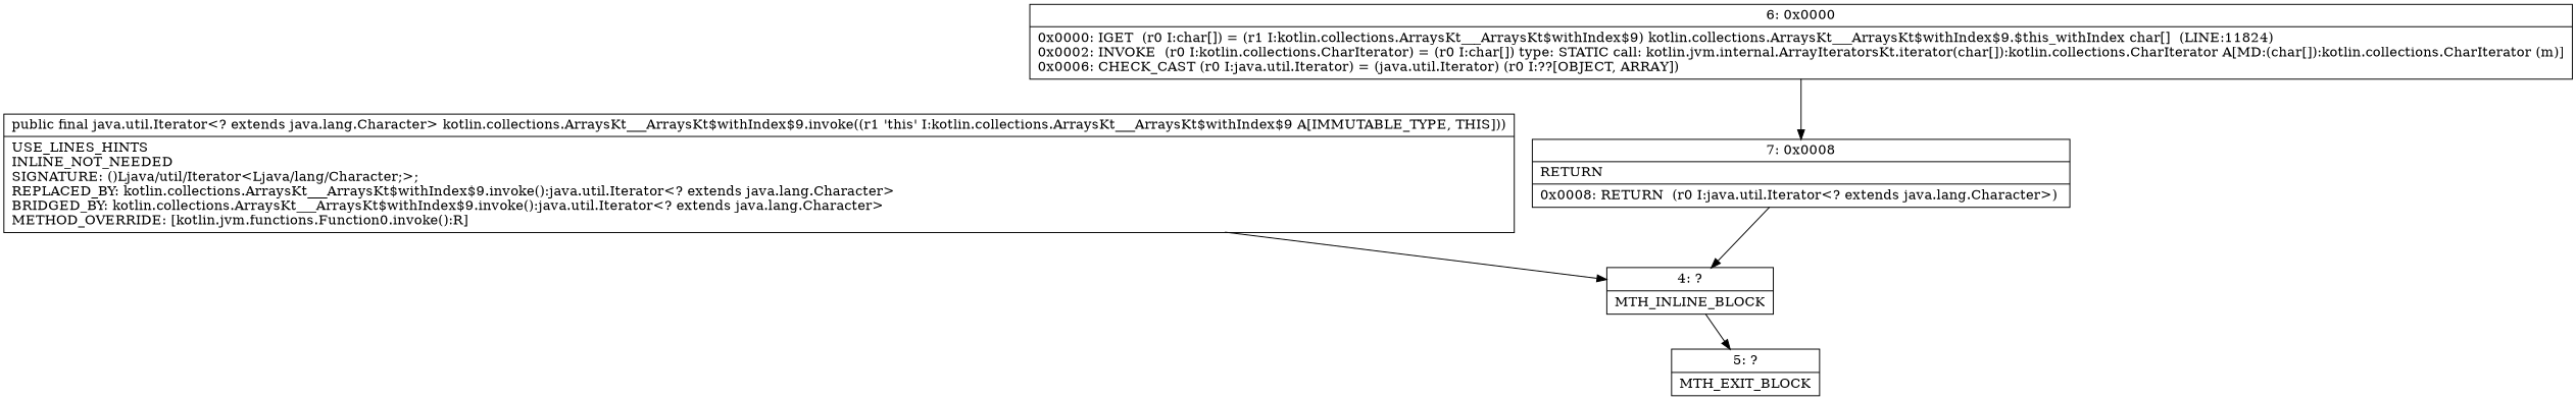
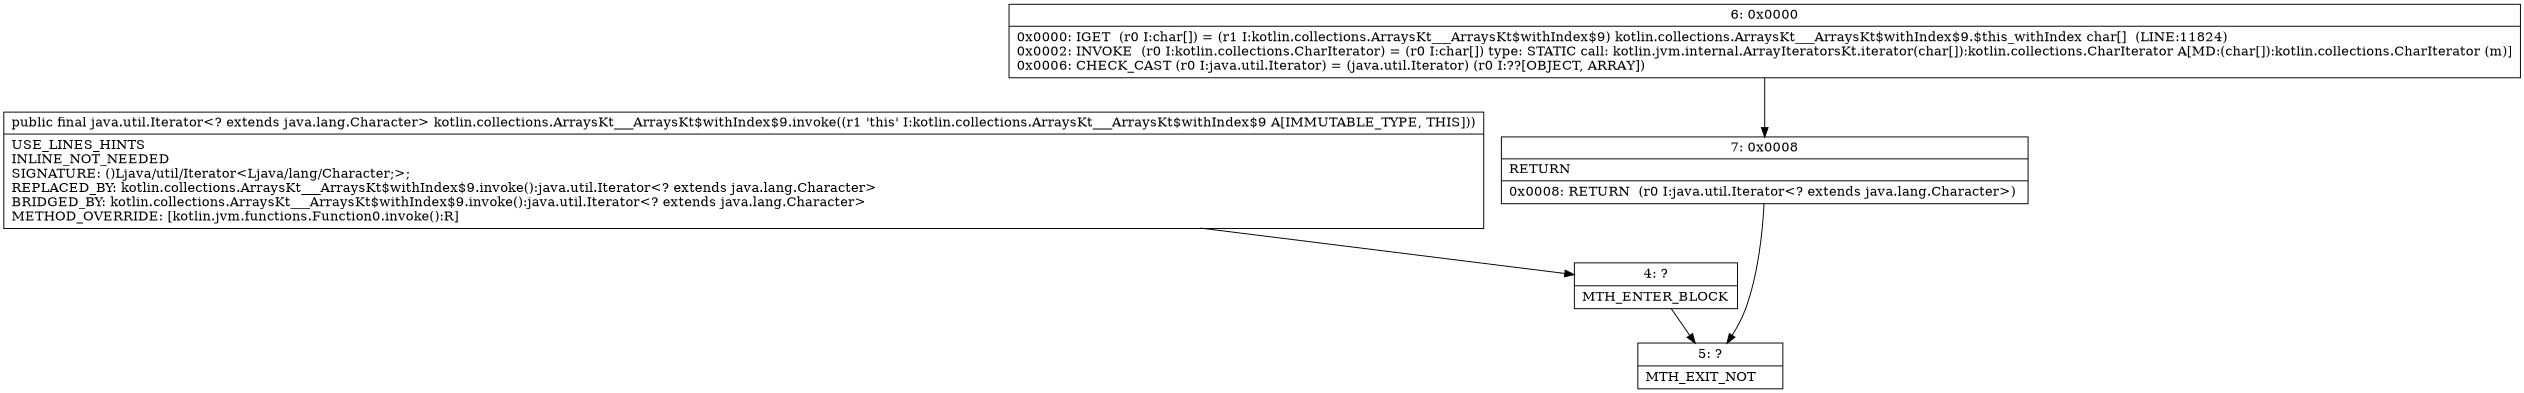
  digraph {
    node [shape=record]
-   n1 [label="{4\:\ ?|MTH_INLINE_BLOCK\l}"]
-   n2 [label="{5\:\ ?|MTH_EXIT_BLOCK\l}"]
+   n1 [label="{4\:\ ?|MTH_ENTER_BLOCK\l}"]
+   n2 [label="{5\:\ ?|MTH_EXIT_NOT\l}"]
    n3 [label="{6\:\ 0x0000|0x0000: IGET  (r0 I:char[]) = (r1 I:kotlin.collections.ArraysKt___ArraysKt$withIndex$9) kotlin.collections.ArraysKt___ArraysKt$withIndex$9.$this_withIndex char[]  (LINE:11824)\l0x0002: INVOKE  (r0 I:kotlin.collections.CharIterator) = (r0 I:char[]) type: STATIC call: kotlin.jvm.internal.ArrayIteratorsKt.iterator(char[]):kotlin.collections.CharIterator A[MD:(char[]):kotlin.collections.CharIterator (m)]\l0x0006: CHECK_CAST (r0 I:java.util.Iterator) = (java.util.Iterator) (r0 I:??[OBJECT, ARRAY]) \l}"]
    n4 [label="{7\:\ 0x0008|RETURN\l|0x0008: RETURN  (r0 I:java.util.Iterator\<? extends java.lang.Character\>) \l}"]
    n5 [label="{public final java.util.Iterator\<? extends java.lang.Character\> kotlin.collections.ArraysKt___ArraysKt$withIndex$9.invoke((r1 'this' I:kotlin.collections.ArraysKt___ArraysKt$withIndex$9 A[IMMUTABLE_TYPE, THIS]))  | USE_LINES_HINTS\lINLINE_NOT_NEEDED\lSIGNATURE: ()Ljava\/util\/Iterator\<Ljava\/lang\/Character;\>;\lREPLACED_BY: kotlin.collections.ArraysKt___ArraysKt$withIndex$9.invoke():java.util.Iterator\<? extends java.lang.Character\>\lBRIDGED_BY: kotlin.collections.ArraysKt___ArraysKt$withIndex$9.invoke():java.util.Iterator\<? extends java.lang.Character\>\lMETHOD_OVERRIDE: [kotlin.jvm.functions.Function0.invoke():R]\l}"]
    n1 -> n2
    n3 -> n4
-   n4 -> n1
+   n4 -> n2
    n5 -> n1
  }
